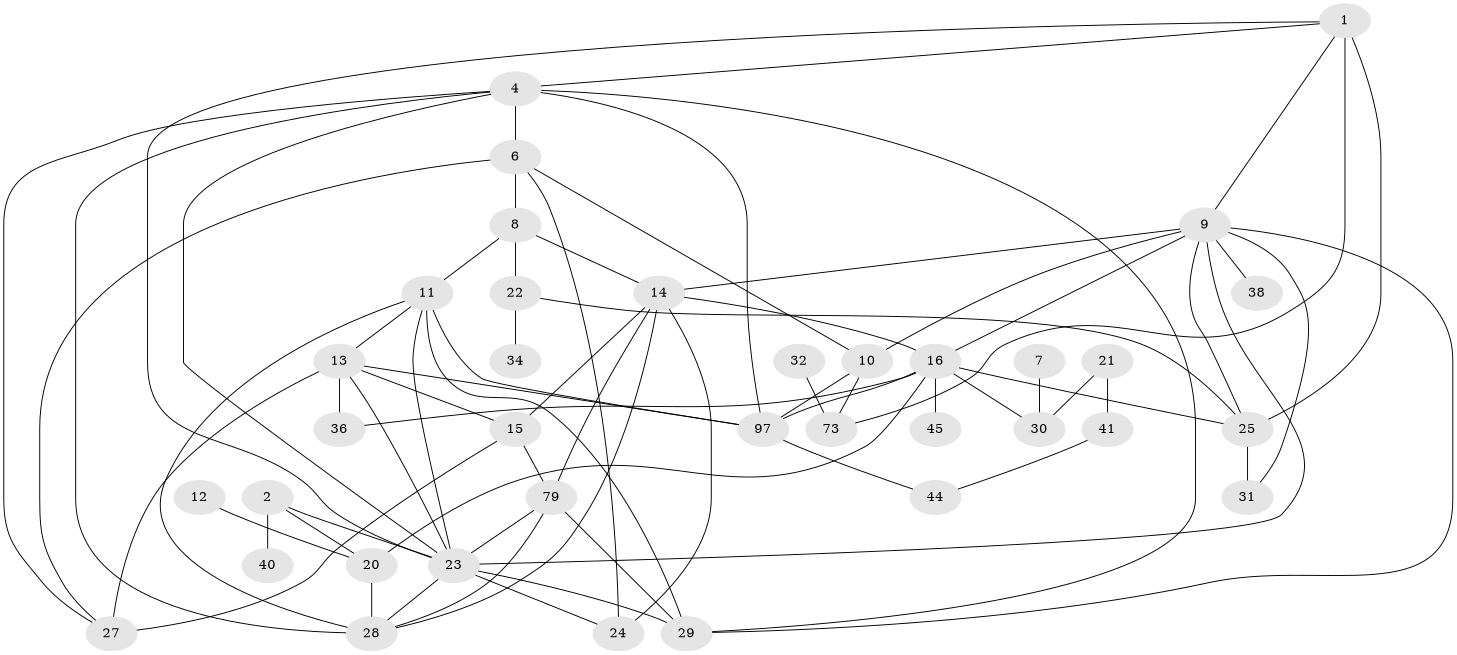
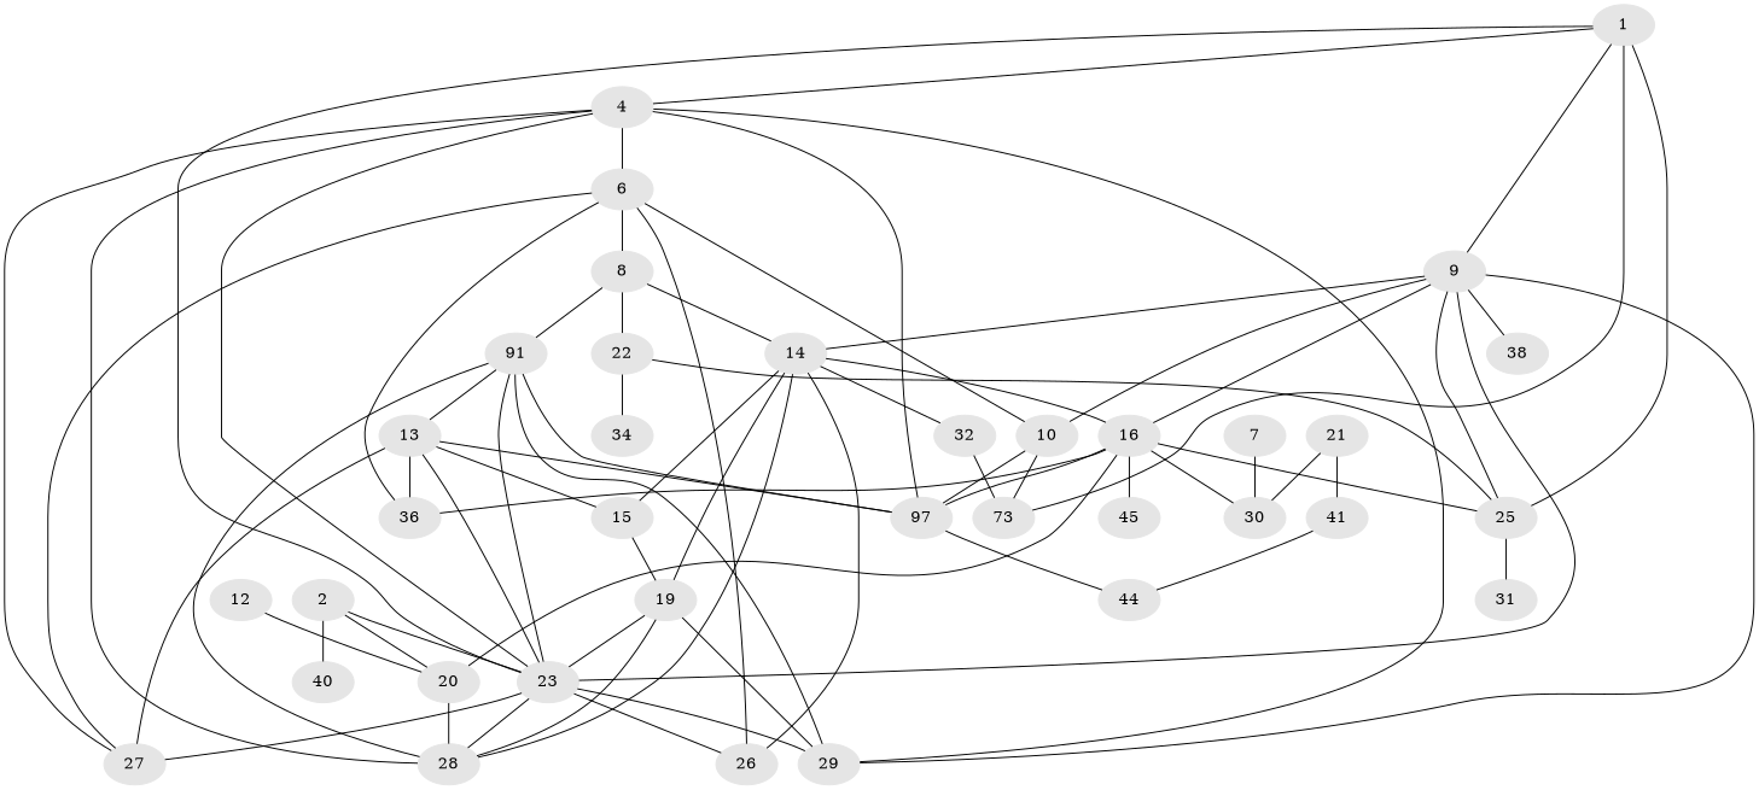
  graph {
    node [color=gray90 style=filled]
    edge [weight=1.0]
    1
    4
    9
    23
    25
    n6 [label=73]
    6
    n8 [label=97]
    27
    28
    29
    10
    14
    16
    31
    38
-   26 [label=24]
+   26
    2
    20
    40
    8
    36
    44
-   11
+   11 [label=91]
    22
    7
    30
    13
    15
-   19 [label=79]
+   19
    32
    34
    n33 [label=45]
    12
    21
    41
    1 -- 4
    1 -- 9
    1 -- 23
    1 -- 25 [weight=3.0]
    1 -- n6
    4 -- 23
    4 -- 6
    4 -- n8
    4 -- 27
    4 -- 28 [weight=2.0]
    4 -- 29 [weight=2.0]
    9 -- 23
    9 -- 25
    9 -- 29
    9 -- 10
    9 -- 14
    9 -- 16
-   9 -- 31
    9 -- 38
-   15 -- 27
+   23 -- 27
    23 -- 28
    23 -- 29
    23 -- 26 [weight=2.0]
    25 -- 31
    6 -- 27
    6 -- 10
    6 -- 26
    6 -- 8
+   6 -- 36
    n8 -- 44
    10 -- n6 [weight=2.0]
    10 -- n8
    14 -- 28
    14 -- 16
    14 -- 26 [weight=2.0]
    14 -- 15
    14 -- 19
+   14 -- 32
    16 -- 25
    16 -- n8 [weight=2.0]
    16 -- 20
    16 -- 36
    16 -- 30
    16 -- n33
    2 -- 23
    2 -- 20
    2 -- 40 [weight=2.0]
    20 -- 28 [weight=2.0]
    8 -- 14
    8 -- 11
    8 -- 22
    11 -- 23
    11 -- n8
    11 -- 28
    11 -- 29 [weight=2.0]
    11 -- 13
    22 -- 25
    22 -- 34
    7 -- 30 [weight=2.0]
    13 -- 23
    13 -- n8
    13 -- 27
    13 -- 36
    13 -- 15
    15 -- 19
    19 -- 23
    19 -- 28
    19 -- 29
    32 -- n6
    12 -- 20 [weight=4.0]
    21 -- 30
    21 -- 41
    41 -- 44
  }
